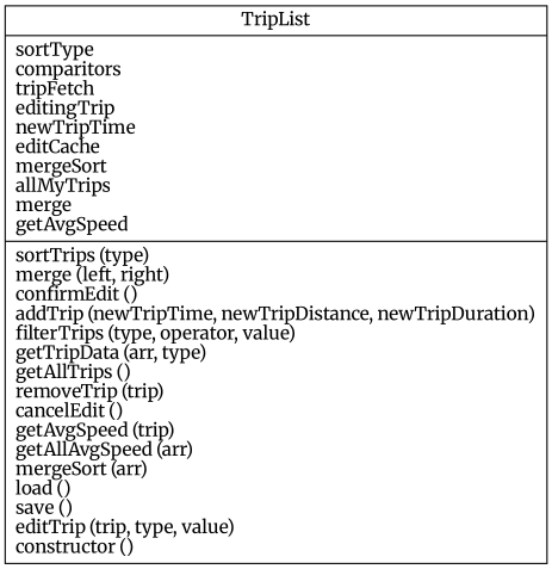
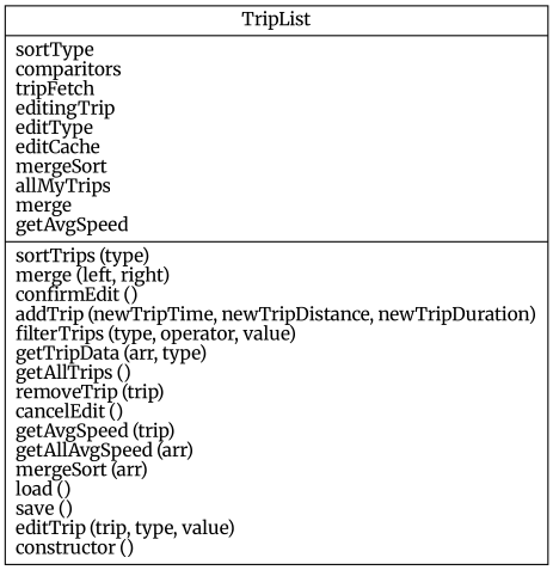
  digraph {
    rankdir=BT
    fontname=Merriweather
-   n1 [label="{TripList|sortType\lcomparitors\ltripFetch\leditingTrip\lnewTripTime\leditCache\lmergeSort\lallMyTrips\lmerge\lgetAvgSpeed\l|sortTrips (type)\lmerge (left, right)\lconfirmEdit ()\laddTrip (newTripTime, newTripDistance, newTripDuration)\lfilterTrips (type, operator, value)\lgetTripData (arr, type)\lgetAllTrips ()\lremoveTrip (trip)\lcancelEdit ()\lgetAvgSpeed (trip)\lgetAllAvgSpeed (arr)\lmergeSort (arr)\lload ()\lsave ()\leditTrip (trip, type, value)\lconstructor ()\l}" shape=record fontname=Merriweather]
+   n1 [label="{TripList|sortType\lcomparitors\ltripFetch\leditingTrip\leditType\leditCache\lmergeSort\lallMyTrips\lmerge\lgetAvgSpeed\l|sortTrips (type)\lmerge (left, right)\lconfirmEdit ()\laddTrip (newTripTime, newTripDistance, newTripDuration)\lfilterTrips (type, operator, value)\lgetTripData (arr, type)\lgetAllTrips ()\lremoveTrip (trip)\lcancelEdit ()\lgetAvgSpeed (trip)\lgetAllAvgSpeed (arr)\lmergeSort (arr)\lload ()\lsave ()\leditTrip (trip, type, value)\lconstructor ()\l}" shape=record fontname=Merriweather]
  }
